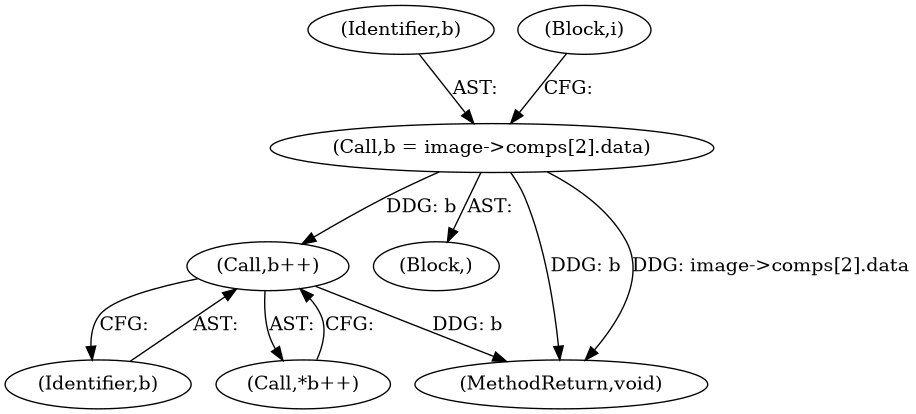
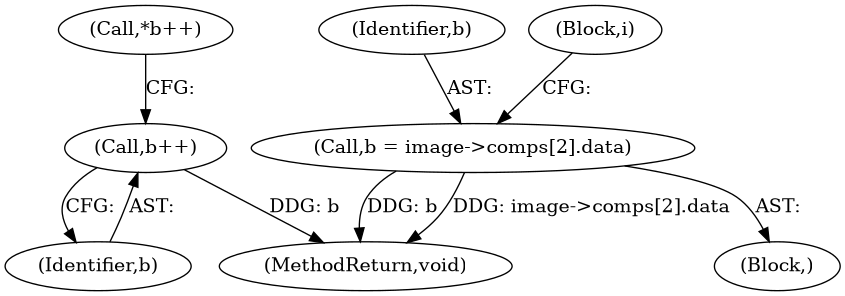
  digraph {
    fontname="DejaVu Serif"
    node [fontname="DejaVu Serif"]
    edge [fontname="DejaVu Serif"]
    n1 [label="(Call,b = image->comps[2].data)"]
    n2 [label="(Call,b++)"]
    n3 [label="(Block,)"]
    n4 [label="(MethodReturn,void)"]
    n5 [label="(Identifier,b)"]
    n6 [label="(Call,*b++)"]
    n7 [label="(Identifier,b)"]
    n8 [label="(Block,i)"]
-   n1 -> n2 [label="DDG: b"]
    n1 -> n3 [label="AST: "]
    n1 -> n4 [label="DDG: b"]
    n1 -> n4 [label="DDG: image->comps[2].data"]
    n2 -> n4 [label="DDG: b"]
    n2 -> n5 [label="CFG: "]
-   n2 -> n6 [label="AST: "]
    n5 -> n2 [label="AST: "]
    n6 -> n2 [label="CFG: "]
    n7 -> n1 [label="AST: "]
    n8 -> n1 [label="CFG: "]
  }
